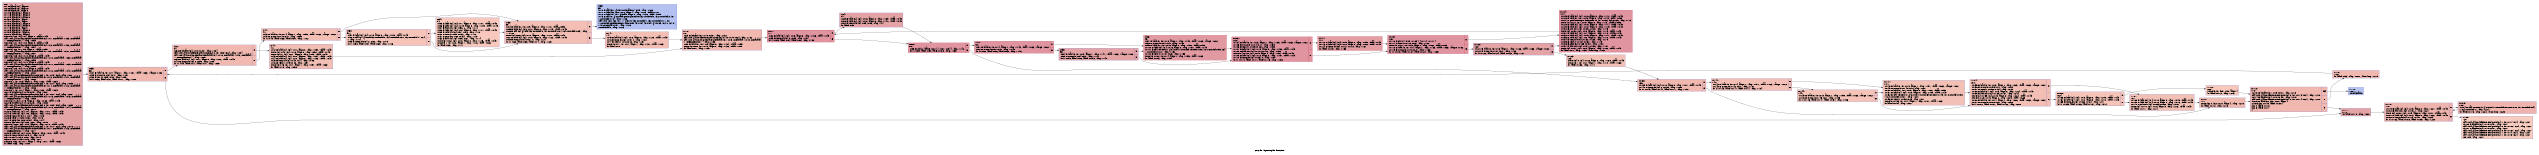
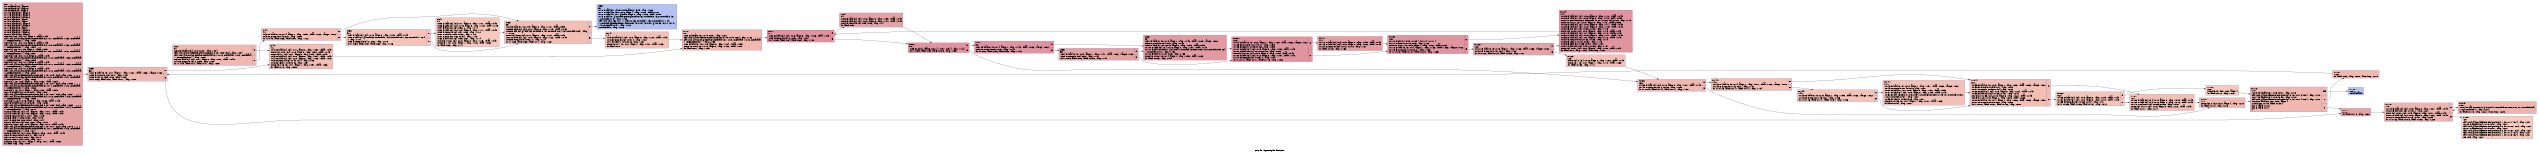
  digraph {
    label="CFG for 'bytes_split' function"
    rankdir=LR
    node [color="#3d50c3ff" fillcolor="#dc5d4a70" shape=record style=filled]
    edge [tailport=s0]
    n1 [fillcolor="#c32e3170" label="{%6:\l  %7 = alloca i64, align 8\l  %8 = alloca i64, align 8\l  %9 = alloca i8*, align 8\l  %10 = alloca i64, align 8\l  %11 = alloca i64, align 8\l  %12 = alloca i64, align 8\l  %13 = alloca i8, align 1\l  %14 = alloca i8, align 1\l  %15 = alloca i64, align 8\l  %16 = alloca i64, align 8\l  %17 = alloca i8, align 1\l  %18 = alloca i64, align 8\l  %19 = alloca i8*, align 8\l  %20 = alloca i32, align 4\l  store i64 %0, i64* %7, align 8, !tbaa !1049\l  call void @llvm.dbg.declare(metadata i64* %7, metadata !1035, metadata\l... !DIExpression()), !dbg !1053\l  store i64 %1, i64* %8, align 8, !tbaa !1049\l  call void @llvm.dbg.declare(metadata i64* %8, metadata !1036, metadata\l... !DIExpression()), !dbg !1054\l  store i8* %2, i8** %9, align 8, !tbaa !1055\l  call void @llvm.dbg.declare(metadata i8** %9, metadata !1037, metadata\l... !DIExpression()), !dbg !1057\l  store i64 %3, i64* %10, align 8, !tbaa !1049\l  call void @llvm.dbg.declare(metadata i64* %10, metadata !1038, metadata\l... !DIExpression()), !dbg !1058\l  store i64 %4, i64* %11, align 8, !tbaa !1049\l  call void @llvm.dbg.declare(metadata i64* %11, metadata !1039, metadata\l... !DIExpression()), !dbg !1059\l  store i64 %5, i64* %12, align 8, !tbaa !1049\l  call void @llvm.dbg.declare(metadata i64* %12, metadata !1040, metadata\l... !DIExpression()), !dbg !1060\l  call void @llvm.lifetime.start.p0i8(i64 1, i8* %13) #24, !dbg !1061\l  call void @llvm.dbg.declare(metadata i8* %13, metadata !1041, metadata\l... !DIExpression()), !dbg !1062\l  store i8 1, i8* %13, align 1, !dbg !1062, !tbaa !1063\l  call void @llvm.lifetime.start.p0i8(i64 1, i8* %14) #24, !dbg !1065\l  call void @llvm.dbg.declare(metadata i8* %14, metadata !1042, metadata\l... !DIExpression()), !dbg !1066\l  store i8 1, i8* %14, align 1, !dbg !1066, !tbaa !1063\l  %21 = bitcast i64* %15 to i8*, !dbg !1067\l  call void @llvm.lifetime.start.p0i8(i64 8, i8* %21) #24, !dbg !1067\l  call void @llvm.dbg.declare(metadata i64* %15, metadata !1043, metadata\l... !DIExpression()), !dbg !1068\l  store i64 0, i64* %15, align 8, !dbg !1068, !tbaa !1049\l  %22 = bitcast i64* %16 to i8*, !dbg !1069\l  call void @llvm.lifetime.start.p0i8(i64 8, i8* %22) #24, !dbg !1069\l  call void @llvm.dbg.declare(metadata i64* %16, metadata !1044, metadata\l... !DIExpression()), !dbg !1070\l  %23 = load i64, i64* %7, align 8, !dbg !1071, !tbaa !1049\l  %24 = load i64, i64* %8, align 8, !dbg !1072, !tbaa !1049\l  %25 = icmp slt i64 0, %24, !dbg !1073\l  %26 = zext i1 %25 to i32, !dbg !1073\l  %27 = sext i32 %26 to i64, !dbg !1074\l  %28 = add nsw i64 %23, %27, !dbg !1075\l  store i64 %28, i64* %16, align 8, !dbg !1070, !tbaa !1049\l  call void @llvm.lifetime.start.p0i8(i64 1, i8* %17) #24, !dbg !1076\l  call void @llvm.dbg.declare(metadata i8* %17, metadata !1045, metadata\l... !DIExpression()), !dbg !1077\l  %29 = load i64, i64* %16, align 8, !dbg !1078, !tbaa !1049\l  %30 = icmp ne i64 %29, 0, !dbg !1079\l  %31 = xor i1 %30, true, !dbg !1079\l  %32 = zext i1 %31 to i8, !dbg !1077\l  store i8 %32, i8* %17, align 1, !dbg !1077, !tbaa !1063\l  br label %33, !dbg !1080\l}"]
    n2 [label="{%33:\l33:                                               \l  %34 = load i8, i8* %17, align 1, !dbg !1081, !tbaa !1063, !range !1082\l  %35 = trunc i8 %34 to i1, !dbg !1081\l  %36 = xor i1 %35, true, !dbg !1083\l  br i1 %36, label %37, label %177, !dbg !1080\l|{<s0>T|<s1>F}}"]
    n3 [label="{%37:\l37:                                               \l  %38 = bitcast i64* %18 to i8*, !dbg !1084\l  call void @llvm.lifetime.start.p0i8(i64 8, i8* %38) #24, !dbg !1084\l  call void @llvm.dbg.declare(metadata i64* %18, metadata !1046, metadata\l... !DIExpression()), !dbg !1085\l  %39 = load i64, i64* %11, align 8, !dbg !1086, !tbaa !1049\l  %40 = icmp sle i64 0, %39, !dbg !1088\l  br i1 %40, label %41, label %47, !dbg !1089\l|{<s0>T|<s1>F}}"]
    n4 [fillcolor="#c32e3170" label="{%177:\l177:                                              \l  br label %178, !dbg !1220\l}"]
    n5 [fillcolor="#e36c5570" label="{%41:\l41:                                               \l  %42 = load i64, i64* %11, align 8, !dbg !1090, !tbaa !1049\l  store i64 %42, i64* %18, align 8, !dbg !1092, !tbaa !1049\l  store i64 -1, i64* %11, align 8, !dbg !1093, !tbaa !1049\l  %43 = load i64, i64* %18, align 8, !dbg !1094, !tbaa !1049\l  %44 = load i64, i64* %10, align 8, !dbg !1095, !tbaa !1049\l  %45 = icmp slt i64 %43, %44, !dbg !1096\l  %46 = zext i1 %45 to i8, !dbg !1097\l  store i8 %46, i8* %17, align 1, !dbg !1097, !tbaa !1063\l  br label %78, !dbg !1098\l}"]
    n6 [fillcolor="#e36c5570" label="{%47:\l47:                                               \l  %48 = load i8, i8* %14, align 1, !dbg !1099, !tbaa !1063, !range !1082\l  %49 = trunc i8 %48 to i1, !dbg !1099\l  br i1 %49, label %63, label %50, !dbg !1102\l|{<s0>T|<s1>F}}"]
    n7 [fillcolor="#d6524470" label="{%178:\l178:                                              \l  %179 = load i64, i64* %15, align 8, !dbg !1221, !tbaa !1049\l  %180 = add nsw i64 %179, 1, !dbg !1221\l  store i64 %180, i64* %15, align 8, !dbg !1221, !tbaa !1049\l  %181 = load i64, i64* %12, align 8, !dbg !1222, !tbaa !1049\l  %182 = icmp slt i64 %179, %181, !dbg !1223\l  br i1 %182, label %183, label %185, !dbg !1220\l|{<s0>T|<s1>F}}"]
    n8 [label="{%78:\l78:                                               \l  %79 = bitcast i8** %19 to i8*, !dbg !1132\l  call void @llvm.lifetime.start.p0i8(i64 8, i8* %79) #24, !dbg !1132\l  call void @llvm.dbg.declare(metadata i8** %19, metadata !1048, metadata\l... !DIExpression()), !dbg !1133\l  %80 = load i8*, i8** %9, align 8, !dbg !1134, !tbaa !1055\l  store i8* %80, i8** %19, align 8, !dbg !1133, !tbaa !1055\l  br label %81, !dbg !1135\l}"]
    n9 [fillcolor="#e36c5570" label="{%63:\l63:                                               \l  %64 = load i8*, i8** %9, align 8, !dbg !1118, !tbaa !1055\l  %65 = load i64, i64* %10, align 8, !dbg !1119, !tbaa !1049\l  %66 = call i64 @read(i32 noundef 0, i8* noundef %64, i64 noundef %65), !dbg\l... !1120\l  store i64 %66, i64* %18, align 8, !dbg !1121, !tbaa !1049\l  %67 = load i64, i64* %18, align 8, !dbg !1122, !tbaa !1049\l  %68 = icmp slt i64 %67, 0, !dbg !1124\l  br i1 %68, label %69, label %74, !dbg !1125\l|{<s0>T|<s1>F}}"]
    n10 [fillcolor="#e8765c70" label="{%50:\l50:                                               \l  %51 = load i64, i64* %16, align 8, !dbg !1103, !tbaa !1049\l  %52 = call i64 @lseek(i32 noundef 0, i64 noundef %51, i32 noundef 1) #24,\l... !dbg !1104\l  %53 = icmp sle i64 0, %52, !dbg !1105\l  br i1 %53, label %54, label %63, !dbg !1106\l|{<s0>T|<s1>F}}"]
    n11 [fillcolor="#d6524470" label="{%183:\l183:                                              \l  %184 = call zeroext i1 @cwrite(i1 noundef zeroext true, i8* noundef null,\l... i64 noundef 0), !dbg !1224\l  br label %178, !dbg !1220, !llvm.loop !1225\l}"]
    n12 [fillcolor="#f08b6e70" label="{%185:\l185:                                              \l  call void @llvm.lifetime.end.p0i8(i64 1, i8* %17) #24, !dbg !1227\l  %186 = bitcast i64* %16 to i8*, !dbg !1227\l  call void @llvm.lifetime.end.p0i8(i64 8, i8* %186) #24, !dbg !1227\l  %187 = bitcast i64* %15 to i8*, !dbg !1227\l  call void @llvm.lifetime.end.p0i8(i64 8, i8* %187) #24, !dbg !1227\l  call void @llvm.lifetime.end.p0i8(i64 1, i8* %14) #24, !dbg !1227\l  call void @llvm.lifetime.end.p0i8(i64 1, i8* %13) #24, !dbg !1227\l  ret void, !dbg !1227\l}"]
    n13 [color="#b70d28ff" fillcolor="#b70d2870" label="{%81:\l81:                                               \l  %82 = load i64, i64* %16, align 8, !dbg !1136, !tbaa !1049\l  %83 = icmp slt i64 0, %82, !dbg !1137\l  br i1 %83, label %84, label %88, !dbg !1138\l|{<s0>T|<s1>F}}"]
    n14 [fillcolor="#5572df70" label="{%69:\l69:                                               \l  %70 = call i32* @__errno_location() #25, !dbg !1126\l  %71 = load i32, i32* %70, align 4, !dbg !1126, !tbaa !1127\l  %72 = load i8*, i8** @infile, align 8, !dbg !1126, !tbaa !1055\l  %73 = call i8* @quotearg_n_style_colon(i32 noundef 0, i32 noundef 3, i8*\l... noundef %72), !dbg !1126\l  call void (i32, i32, i8*, ...) @error(i32 noundef 1, i32 noundef %71, i8*\l... noundef getelementptr inbounds ([3 x i8], [3 x i8]* @.str.39, i64 0, i64 0),\l... i8* noundef %73), !dbg !1126\l  unreachable, !dbg !1126\l}"]
    n15 [fillcolor="#e36c5570" label="{%74:\l74:                                               \l  %75 = load i64, i64* %18, align 8, !dbg !1129, !tbaa !1049\l  %76 = icmp eq i64 %75, 0, !dbg !1130\l  %77 = zext i1 %76 to i8, !dbg !1131\l  store i8 %77, i8* %17, align 1, !dbg !1131, !tbaa !1063\l  br label %78\l}"]
-   n16 [fillcolor="#ed836670" label="{%54:\l54:                                               \l  %55 = load i64, i64* %7, align 8, !dbg !1107, !tbaa !1049\l  %56 = load i64, i64* %15, align 8, !dbg !1109, !tbaa !1049\l  %57 = add nsw i64 %56, 1, !dbg !1110\l  %58 = load i64, i64* %8, align 8, !dbg !1111, !tbaa !1049\l  %59 = read slt i64 %57, %58, !dbg !1112\l  %60 = zext i1 %59 to i32, !dbg !1112\l  %61 = sext i32 %60 to i64, !dbg !1113\l  %62 = add nsw i64 %55, %61, !dbg !1114\l  store i64 %62, i64* %16, align 8, !dbg !1115, !tbaa !1049\l  store i8 1, i8* %13, align 1, !dbg !1116, !tbaa !1063\l  br label %63, !dbg !1117\l}"]
+   n16 [fillcolor="#ed836670" label="{%54:\l54:                                               \l  %55 = load i64, i64* %7, align 8, !dbg !1107, !tbaa !1049\l  %56 = load i64, i64* %15, align 8, !dbg !1109, !tbaa !1049\l  %57 = add nsw i64 %56, 1, !dbg !1110\l  %58 = load i64, i64* %8, align 8, !dbg !1111, !tbaa !1049\l  %59 = icmp slt i64 %57, %58, !dbg !1112\l  %60 = zext i1 %59 to i32, !dbg !1112\l  %61 = sext i32 %60 to i64, !dbg !1113\l  %62 = add nsw i64 %55, %61, !dbg !1114\l  store i64 %62, i64* %16, align 8, !dbg !1115, !tbaa !1049\l  store i8 1, i8* %13, align 1, !dbg !1116, !tbaa !1063\l  br label %63, !dbg !1117\l}"]
    n17 [fillcolor="#c32e3170" label="{%84:\l84:                                               \l  %85 = load i64, i64* %16, align 8, !dbg !1139, !tbaa !1049\l  %86 = load i64, i64* %18, align 8, !dbg !1140, !tbaa !1049\l  %87 = icmp sle i64 %85, %86, !dbg !1141\l  br label %88\l}"]
    n18 [color="#b70d28ff" fillcolor="#b70d2870" label="{%88:\l88:                                               \l  %89 = phi i1 [ false, %81 ], [ %87, %84 ], !dbg !1142\l  br i1 %89, label %90, label %138, !dbg !1135\l|{<s0>T|<s1>F}}"]
    n19 [color="#b70d28ff" fillcolor="#b70d2870" label="{%90:\l90:                                               \l  %91 = load i8, i8* %14, align 1, !dbg !1143, !tbaa !1063, !range !1082\l  %92 = trunc i8 %91 to i1, !dbg !1143\l  br i1 %92, label %96, label %93, !dbg !1146\l|{<s0>T|<s1>F}}"]
    n20 [label="{%138:\l138:                                              \l  %139 = load i64, i64* %18, align 8, !dbg !1187, !tbaa !1049\l  %140 = icmp slt i64 0, %139, !dbg !1189\l  br i1 %140, label %141, label %171, !dbg !1190\l|{<s0>T|<s1>F}}"]
    n21 [color="#b70d28ff" fillcolor="#bb1b2c70" label="{%96:\l96:                                               \l  %97 = load i8, i8* %13, align 1, !dbg !1149, !tbaa !1063, !range !1082\l  %98 = trunc i8 %97 to i1, !dbg !1149\l  %99 = load i8*, i8** %19, align 8, !dbg !1150, !tbaa !1055\l  %100 = load i64, i64* %16, align 8, !dbg !1151, !tbaa !1049\l  %101 = call zeroext i1 @cwrite(i1 noundef zeroext %98, i8* noundef %99, i64\l... noundef %100), !dbg !1152\l  %102 = zext i1 %101 to i8, !dbg !1153\l  store i8 %102, i8* %14, align 1, !dbg !1153, !tbaa !1063\l  br label %103, !dbg !1154\l}"]
    n22 [fillcolor="#c32e3170" label="{%93:\l93:                                               \l  %94 = load i8, i8* %13, align 1, !dbg !1147, !tbaa !1063, !range !1082\l  %95 = trunc i8 %94 to i1, !dbg !1147\l  br i1 %95, label %96, label %103, !dbg !1148\l|{<s0>T|<s1>F}}"]
    n23 [fillcolor="#e36c5570" label="{%141:\l141:                                              \l  %142 = load i8, i8* %14, align 1, !dbg !1191, !tbaa !1063, !range !1082\l  %143 = trunc i8 %142 to i1, !dbg !1191\l  br i1 %143, label %147, label %144, !dbg !1194\l|{<s0>T|<s1>F}}"]
    n24 [fillcolor="#de614d70" label="{%171:\l171:                                              \l  store i32 0, i32* %20, align 4, !dbg !1218\l  br label %172, !dbg !1218\l}"]
    n25 [color="#b70d28ff" fillcolor="#b70d2870" label="{%103:\l103:                                              \l  %104 = load i8, i8* %13, align 1, !dbg !1155, !tbaa !1063, !range !1082\l  %105 = trunc i8 %104 to i1, !dbg !1155\l  %106 = zext i1 %105 to i64, !dbg !1155\l  %107 = load i64, i64* %15, align 8, !dbg !1156, !tbaa !1049\l  %108 = add nsw i64 %107, %106, !dbg !1156\l  store i64 %108, i64* %15, align 8, !dbg !1156, !tbaa !1049\l  %109 = load i64, i64* %12, align 8, !dbg !1157, !tbaa !1049\l  %110 = icmp ne i64 %109, 0, !dbg !1157\l  br i1 %110, label %111, label %115, !dbg !1158\l|{<s0>T|<s1>F}}"]
    n26 [fillcolor="#e5705870" label="{%147:\l147:                                              \l  %148 = load i8, i8* %13, align 1, !dbg !1197, !tbaa !1063, !range !1082\l  %149 = trunc i8 %148 to i1, !dbg !1197\l  %150 = load i8*, i8** %19, align 8, !dbg !1198, !tbaa !1055\l  %151 = load i64, i64* %18, align 8, !dbg !1199, !tbaa !1049\l  %152 = call zeroext i1 @cwrite(i1 noundef zeroext %149, i8* noundef %150,\l... i64 noundef %151), !dbg !1200\l  %153 = zext i1 %152 to i8, !dbg !1201\l  store i8 %153, i8* %14, align 1, !dbg !1201, !tbaa !1063\l  br label %154, !dbg !1202\l}"]
    n27 [fillcolor="#e8765c70" label="{%144:\l144:                                              \l  %145 = load i8, i8* %13, align 1, !dbg !1195, !tbaa !1063, !range !1082\l  %146 = trunc i8 %145 to i1, !dbg !1195\l  br i1 %146, label %147, label %154, !dbg !1196\l|{<s0>T|<s1>F}}"]
    n28 [label="{%172:\l172:                                              \l  %173 = bitcast i8** %19 to i8*, !dbg !1218\l  call void @llvm.lifetime.end.p0i8(i64 8, i8* %173) #24, !dbg !1218\l  %174 = bitcast i64* %18 to i8*, !dbg !1218\l  call void @llvm.lifetime.end.p0i8(i64 8, i8* %174) #24, !dbg !1218\l  %275 = load i32, i32* %20, align 4\l  switch i32 %175, label %188 [\l    i32 0, label %176\l    i32 3, label %177\l  ]\l|{<s0>def|<s1>0|<s2>3}}"]
    n29 [color="#b70d28ff" fillcolor="#be242e70" label="{%111:\l111:                                              \l  %112 = load i64, i64* %15, align 8, !dbg !1159, !tbaa !1049\l  %113 = load i64, i64* %12, align 8, !dbg !1160, !tbaa !1049\l  %114 = icmp slt i64 %112, %113, !dbg !1161\l  br label %115, !dbg !1158\l}"]
    n30 [color="#b70d28ff" fillcolor="#b70d2870" label="{%115:\l115:                                              \l  %116 = phi i1 [ true, %103 ], [ %114, %111 ]\l  %117 = zext i1 %116 to i8, !dbg !1162\l  store i8 %117, i8* %13, align 1, !dbg !1162, !tbaa !1063\l  %118 = load i8, i8* %14, align 1, !dbg !1163, !tbaa !1063, !range !1082\l  %119 = trunc i8 %118 to i1, !dbg !1163\l  br i1 %119, label %124, label %120, !dbg !1165\l|{<s0>T|<s1>F}}"]
    n31 [color="#b70d28ff" fillcolor="#b70d2870" label="{%124:\l124:                                              \l  %125 = load i64, i64* %16, align 8, !dbg !1172, !tbaa !1049\l  %126 = load i8*, i8** %19, align 8, !dbg !1173, !tbaa !1055\l  %127 = getelementptr inbounds i8, i8* %126, i64 %125, !dbg !1173\l  store i8* %127, i8** %19, align 8, !dbg !1173, !tbaa !1055\l  %128 = load i64, i64* %16, align 8, !dbg !1174, !tbaa !1049\l  %129 = load i64, i64* %18, align 8, !dbg !1175, !tbaa !1049\l  %130 = sub nsw i64 %129, %128, !dbg !1175\l  store i64 %130, i64* %18, align 8, !dbg !1175, !tbaa !1049\l  %131 = load i64, i64* %7, align 8, !dbg !1176, !tbaa !1049\l  %132 = load i64, i64* %15, align 8, !dbg !1177, !tbaa !1049\l  %133 = load i64, i64* %8, align 8, !dbg !1178, !tbaa !1049\l  %134 = icmp slt i64 %132, %133, !dbg !1179\l  %135 = zext i1 %134 to i32, !dbg !1179\l  %136 = sext i32 %135 to i64, !dbg !1180\l  %137 = add nsw i64 %131, %136, !dbg !1181\l  store i64 %137, i64* %16, align 8, !dbg !1182, !tbaa !1049\l  br label %81, !dbg !1135, !llvm.loop !1183\l}"]
    n32 [fillcolor="#c32e3170" label="{%120:\l120:                                              \l  %121 = load i8, i8* %13, align 1, !dbg !1166, !tbaa !1063, !range !1082\l  %122 = trunc i8 %121 to i1, !dbg !1166\l  br i1 %122, label %124, label %123, !dbg !1167\l|{<s0>T|<s1>F}}"]
    n33 [fillcolor="#e5705870" label="{%123:\l123:                                              \l  store i64 0, i64* %18, align 8, !dbg !1168, !tbaa !1049\l  store i8 1, i8* %17, align 1, !dbg !1170, !tbaa !1063\l  br label %138, !dbg !1171\l}"]
    n34 [fillcolor="#e36c5570" label="{%154:\l154:                                              \l  %155 = load i8, i8* %13, align 1, !dbg !1203, !tbaa !1063, !range !1082\l  %156 = trunc i8 %155 to i1, !dbg !1203\l  %157 = zext i1 %156 to i64, !dbg !1203\l  %158 = load i64, i64* %15, align 8, !dbg !1204, !tbaa !1049\l  %159 = add nsw i64 %158, %157, !dbg !1204\l  store i64 %159, i64* %15, align 8, !dbg !1204, !tbaa !1049\l  store i8 0, i8* %13, align 1, !dbg !1205, !tbaa !1063\l  %160 = load i8, i8* %14, align 1, !dbg !1206, !tbaa !1063, !range !1082\l  %161 = trunc i8 %160 to i1, !dbg !1206\l  br i1 %161, label %167, label %162, !dbg !1208\l|{<s0>T|<s1>F}}"]
    n35 [fillcolor="#5b7ae570" label="{%188:\l188:                                              \l  unreachable\l}"]
    n36 [label="{%176:\l176:                                              \l  br label %33, !dbg !1080, !llvm.loop !1219\l}"]
    n37 [fillcolor="#e5705870" label="{%167:\l167:                                              \l  %168 = load i64, i64* %18, align 8, !dbg !1215, !tbaa !1049\l  %169 = load i64, i64* %16, align 8, !dbg !1216, !tbaa !1049\l  %170 = sub nsw i64 %169, %168, !dbg !1216\l  store i64 %170, i64* %16, align 8, !dbg !1216, !tbaa !1049\l  br label %171, !dbg !1217\l}"]
    n38 [fillcolor="#e8765c70" label="{%162:\l162:                                              \l  %163 = load i64, i64* %15, align 8, !dbg !1209, !tbaa !1049\l  %164 = load i64, i64* %12, align 8, !dbg !1210, !tbaa !1049\l  %165 = icmp eq i64 %163, %164, !dbg !1211\l  br i1 %165, label %166, label %167, !dbg !1212\l|{<s0>T|<s1>F}}"]
    n39 [fillcolor="#ed836670" label="{%166:\l166:                                              \l  store i32 3, i32* %20, align 4\l  br label %172, !dbg !1213\l}"]
    n1 -> n2
-   n2 -> n3
+   n2 -> n5
    n2 -> n4 [tailport=s1]
    n3 -> n5
    n3 -> n6 [tailport=s1]
    n4 -> n7
    n5 -> n8
    n6 -> n9
    n6 -> n10 [tailport=s1]
    n7 -> n11
    n7 -> n12 [tailport=s1]
    n8 -> n13
    n9 -> n14
    n9 -> n15 [tailport=s1]
    n10 -> n9 [tailport=s1]
    n10 -> n16
    n11 -> n7
    n13 -> n17
    n13 -> n18 [tailport=s1]
    n15 -> n8
    n16 -> n9
    n17 -> n18
    n18 -> n19
    n18 -> n20 [tailport=s1]
    n19 -> n21
    n19 -> n22 [tailport=s1]
    n20 -> n23
    n20 -> n24 [tailport=s1]
    n21 -> n25
    n22 -> n21
    n22 -> n25 [tailport=s1]
-   n23 -> n26
+   n23 -> n34
    n23 -> n27 [tailport=s1]
    n24 -> n28
    n25 -> n29
    n25 -> n30 [tailport=s1]
    n26 -> n34
    n27 -> n26
    n27 -> n34 [tailport=s1]
    n28 -> n4 [tailport=s2]
    n28 -> n35
    n28 -> n36 [tailport=s1]
    n29 -> n30
    n30 -> n31
    n30 -> n32 [tailport=s1]
    n31 -> n13
    n32 -> n31
    n32 -> n33 [tailport=s1]
    n33 -> n20
    n34 -> n37
    n34 -> n38 [tailport=s1]
    n36 -> n2
    n37 -> n24
    n38 -> n37 [tailport=s1]
    n38 -> n39
    n39 -> n28
  }
